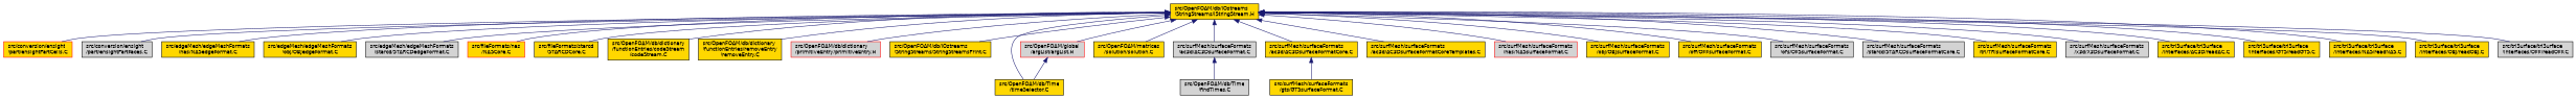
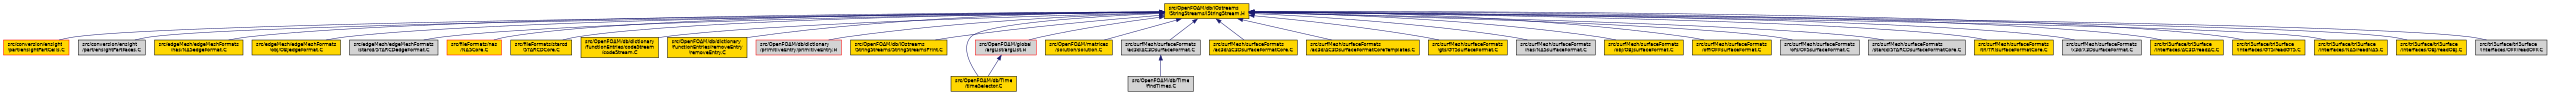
  digraph {
    node [color=black fillcolor=gold fontname=Helvetica fontsize=10 shape=record style=filled]
    edge [color=midnightblue dir=back fontname=Helvetica fontsize=10 labelfontname=Helvetica labelfontsize=10 style=solid]
    n1 [fontcolor=black height=0.2 label="src/OpenFOAM/db/IOstreams\l/StringStreams/IStringStream.H" width=0.4]
    n2 [color=red height=0.2 label="src/conversion/ensight\l/part/ensightPartCells.C" width=0.4]
    n3 [fillcolor=lightgrey height=0.2 label="src/conversion/ensight\l/part/ensightPartFaces.C" width=0.4]
    n4 [height=0.2 label="src/edgeMesh/edgeMeshFormats\l/nas/NASedgeFormat.C" width=0.4]
    n5 [height=0.2 label="src/edgeMesh/edgeMeshFormats\l/obj/OBJedgeFormat.C" width=0.4]
    n6 [fillcolor=lightgrey height=0.2 label="src/edgeMesh/edgeMeshFormats\l/starcd/STARCDedgeFormat.C" width=0.4]
    n7 [color=red height=0.2 label="src/fileFormats/nas\l/NASCore.C" width=0.4]
    n8 [height=0.2 label="src/fileFormats/starcd\l/STARCDCore.C" width=0.4]
    n9 [height=0.2 label="src/OpenFOAM/db/dictionary\l/functionEntries/codeStream\l/codeStream.C" width=0.4]
    n10 [height=0.2 label="src/OpenFOAM/db/dictionary\l/functionEntries/removeEntry\l/removeEntry.C" width=0.4]
    n11 [color=red fillcolor=lightgrey height=0.2 label="src/OpenFOAM/db/dictionary\l/primitiveEntry/primitiveEntry.H" width=0.4]
    n12 [height=0.2 label="src/OpenFOAM/db/IOstreams\l/StringStreams/StringStreamsPrint.C" width=0.4]
    n13 [height=0.2 label="src/OpenFOAM/db/Time\l/timeSelector.C" width=0.4]
    n14 [color=red fillcolor=lightgrey height=0.2 label="src/OpenFOAM/global\l/argList/argList.H" width=0.4]
    n15 [height=0.2 label="src/OpenFOAM/matrices\l/solution/solution.C" width=0.4]
    n16 [fillcolor=lightgrey height=0.2 label="src/surfMesh/surfaceFormats\l/ac3d/AC3DsurfaceFormat.C" width=0.4]
    n17 [height=0.2 label="src/surfMesh/surfaceFormats\l/ac3d/AC3DsurfaceFormatCore.C" width=0.4]
    n18 [height=0.2 label="src/surfMesh/surfaceFormats\l/ac3d/AC3DsurfaceFormatCoreTemplates.C" width=0.4]
    n19 [height=0.2 label="src/surfMesh/surfaceFormats\l/gts/GTSsurfaceFormat.C" width=0.4]
-   n20 [color=red fillcolor=lightgrey height=0.2 label="src/surfMesh/surfaceFormats\l/nas/NASsurfaceFormat.C" width=0.4]
+   n20 [fillcolor=lightgrey height=0.2 label="src/surfMesh/surfaceFormats\l/nas/NASsurfaceFormat.C" width=0.4]
    n21 [height=0.2 label="src/surfMesh/surfaceFormats\l/obj/OBJsurfaceFormat.C" width=0.4]
    n22 [height=0.2 label="src/surfMesh/surfaceFormats\l/off/OFFsurfaceFormat.C" width=0.4]
    n23 [fillcolor=lightgrey height=0.2 label="src/surfMesh/surfaceFormats\l/ofs/OFSsurfaceFormat.C" width=0.4]
    n24 [fillcolor=lightgrey height=0.2 label="src/surfMesh/surfaceFormats\l/starcd/STARCDsurfaceFormatCore.C" width=0.4]
    n25 [height=0.2 label="src/surfMesh/surfaceFormats\l/tri/TRIsurfaceFormatCore.C" width=0.4]
    n26 [fillcolor=lightgrey height=0.2 label="src/surfMesh/surfaceFormats\l/x3d/X3DsurfaceFormat.C" width=0.4]
    n27 [height=0.2 label="src/triSurface/triSurface\l/interfaces/AC3D/readAC.C" width=0.4]
    n28 [height=0.2 label="src/triSurface/triSurface\l/interfaces/GTS/readGTS.C" width=0.4]
    n29 [height=0.2 label="src/triSurface/triSurface\l/interfaces/NAS/readNAS.C" width=0.4]
    n30 [height=0.2 label="src/triSurface/triSurface\l/interfaces/OBJ/readOBJ.C" width=0.4]
    n31 [fillcolor=lightgrey height=0.2 label="src/triSurface/triSurface\l/interfaces/OFF/readOFF.C" width=0.4]
    n32 [fillcolor=lightgrey height=0.2 label="src/OpenFOAM/db/Time\l/findTimes.C" width=0.4]
    n1 -> n2
    n1 -> n3
    n1 -> n4
    n1 -> n5
    n1 -> n6
    n1 -> n7
    n1 -> n8
    n1 -> n9
    n1 -> n10
    n1 -> n11
    n1 -> n12
    n1 -> n13
    n1 -> n14
    n1 -> n15
    n1 -> n16
    n1 -> n17
    n1 -> n18
-   n17 -> n19
+   n1 -> n19
    n1 -> n20
    n1 -> n21
    n1 -> n22
    n1 -> n23
    n1 -> n24
    n1 -> n25
    n1 -> n26
    n1 -> n27
    n1 -> n28
    n1 -> n29
    n1 -> n30
    n1 -> n31
    n14 -> n13
    n16 -> n32
  }
